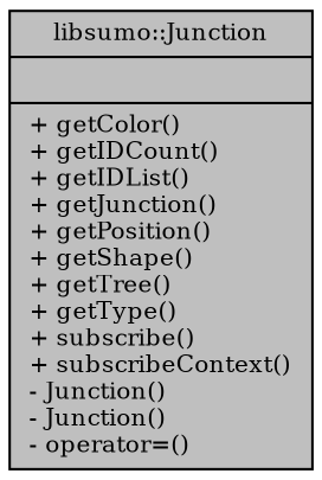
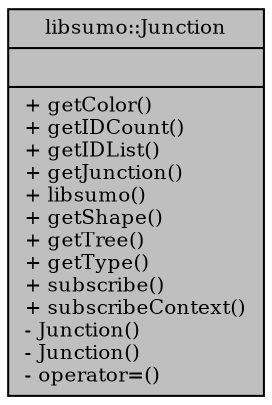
  digraph {
    fontname="DejaVu Serif"
-   n1 [color=black fillcolor=grey75 fontcolor=black fontname="DejaVu Serif" fontsize=10 height=0.2 label="{libsumo::Junction\n||+ getColor()\l+ getIDCount()\l+ getIDList()\l+ getJunction()\l+ getPosition()\l+ getShape()\l+ getTree()\l+ getType()\l+ subscribe()\l+ subscribeContext()\l- Junction()\l- Junction()\l- operator=()\l}" shape=record style=filled width=0.4]
+   n1 [color=black fillcolor=grey75 fontcolor=black fontname="DejaVu Serif" fontsize=10 height=0.2 label="{libsumo::Junction\n||+ getColor()\l+ getIDCount()\l+ getIDList()\l+ getJunction()\l+ libsumo()\l+ getShape()\l+ getTree()\l+ getType()\l+ subscribe()\l+ subscribeContext()\l- Junction()\l- Junction()\l- operator=()\l}" shape=record style=filled width=0.4]
  }
